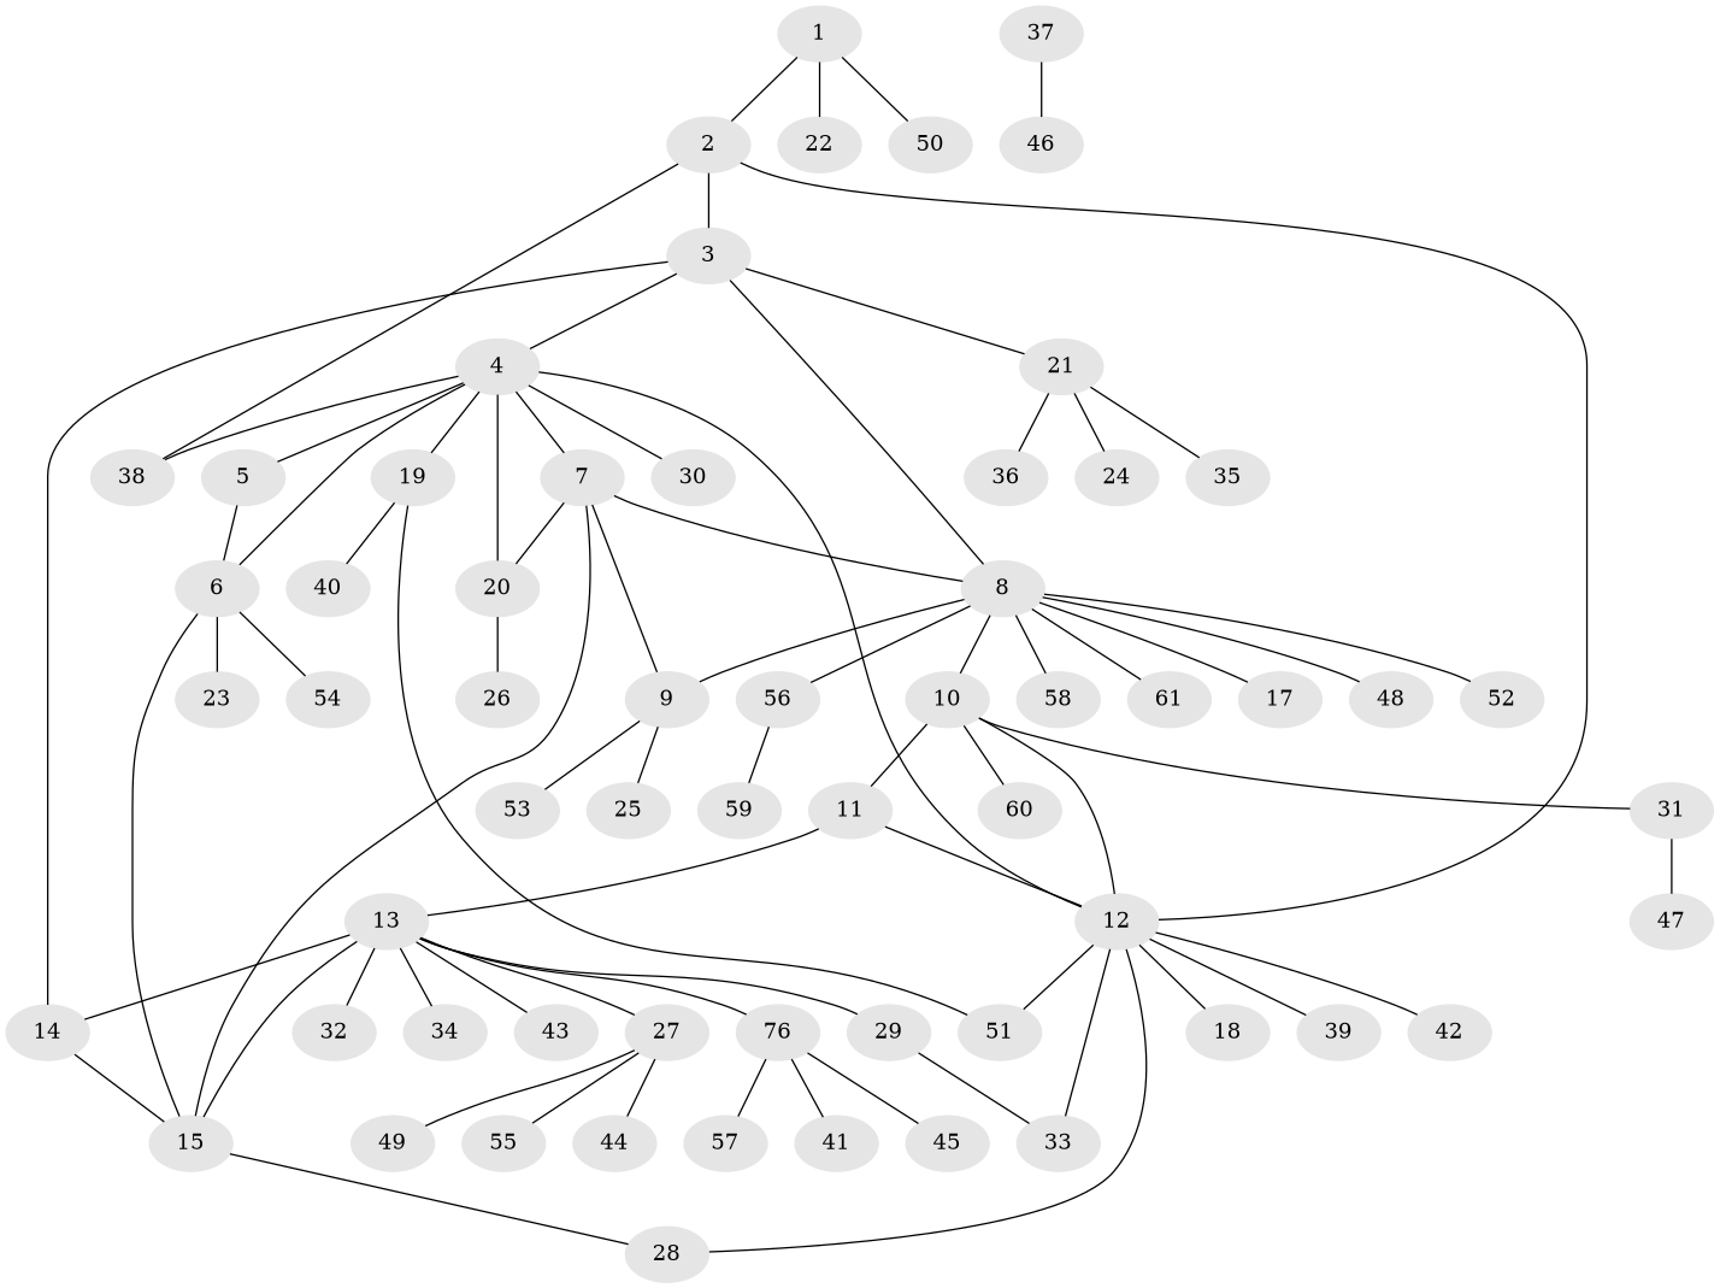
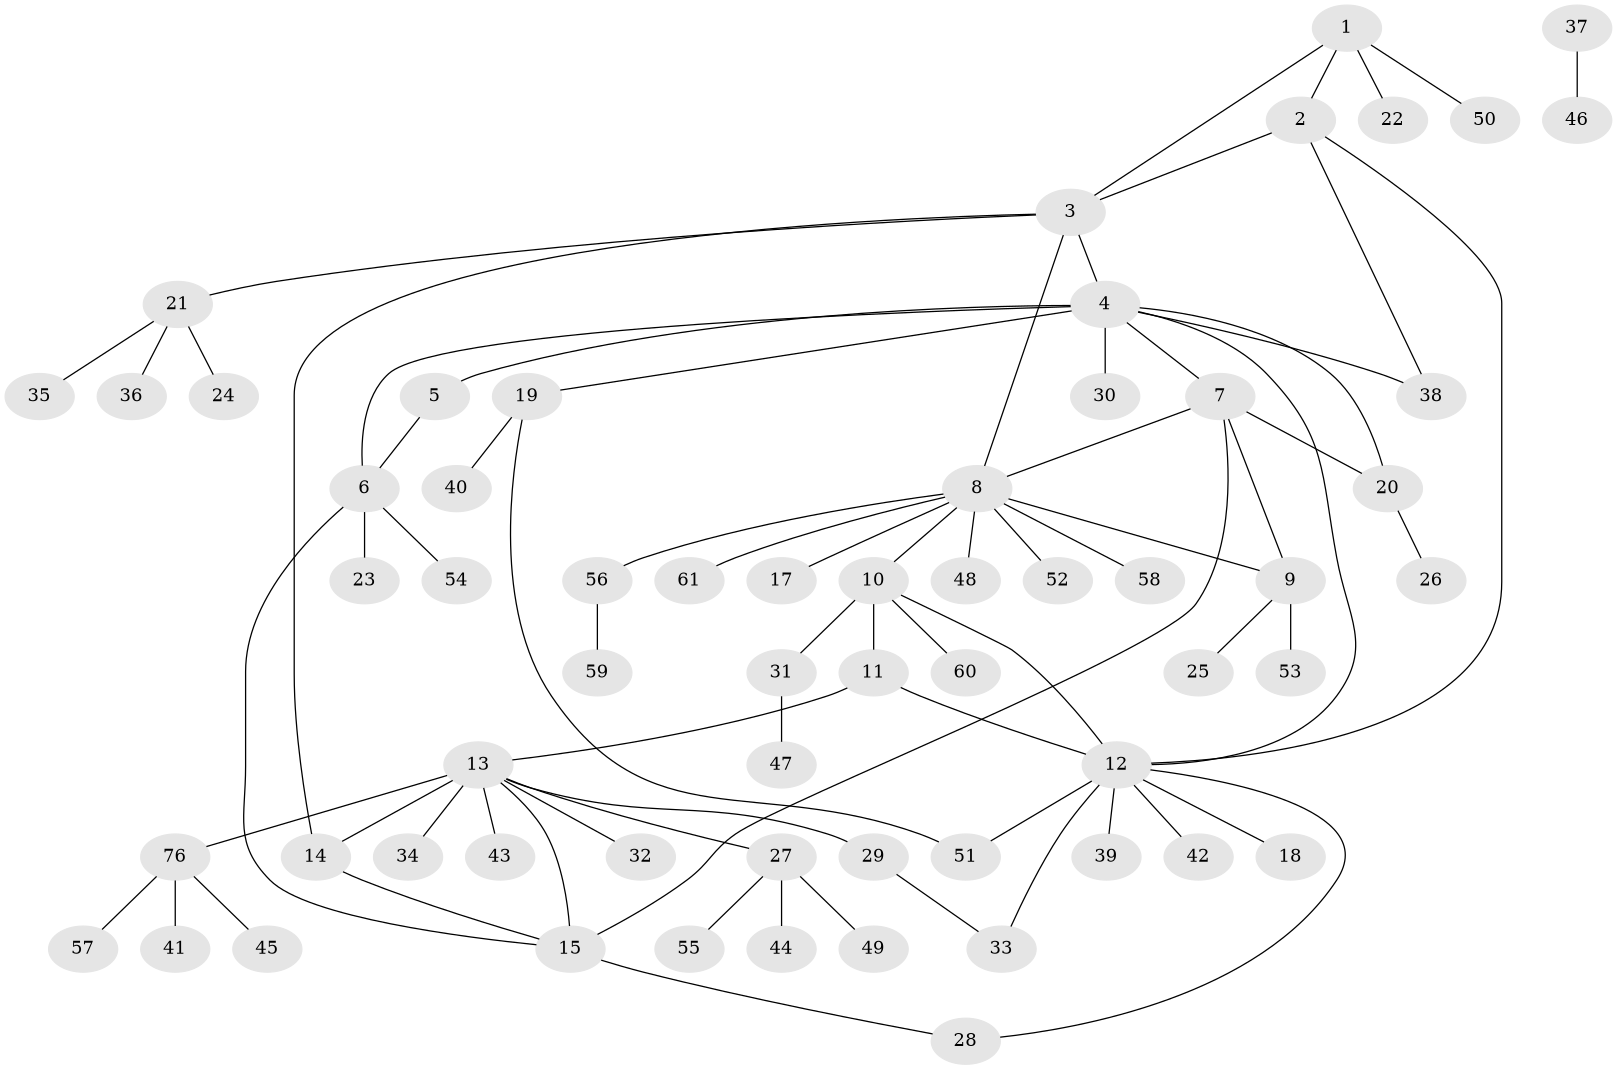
  graph {
    node [color=gray90 style=filled]
    1
    2
    3
    22
    50
    12
    38
    4
    8
    14
    21
    18
    28
    33
    39
    42
    51
    5
    6
    7
    19
    20
    30
    9
    10
    17
    48
    52
    56
    58
    61
    15
    24
    35
    36
    23
    54
    40
    26
    25
    53
    37
    46
    11
    31
    60
    59
    13
    47
    n50 [label=76]
    27
    29
    32
    34
    43
    41
    45
    57
    44
    49
    55
    1 -- 2
+   1 -- 3
    1 -- 22
    1 -- 50
    2 -- 3
    2 -- 12
    2 -- 38
    3 -- 4
    3 -- 8
    3 -- 14
    3 -- 21
    12 -- 18
    12 -- 28
    12 -- 33
    12 -- 39
    12 -- 42
    12 -- 51
    4 -- 12
    4 -- 38
    4 -- 5
    4 -- 6
    4 -- 7
    4 -- 19
    4 -- 20
    4 -- 30
    8 -- 9
    8 -- 10
    8 -- 17
    8 -- 48
    8 -- 52
    8 -- 56
    8 -- 58
    8 -- 61
    14 -- 15
    21 -- 24
    21 -- 35
    21 -- 36
    5 -- 6
    6 -- 15
    6 -- 23
    6 -- 54
    7 -- 8
    7 -- 20
    7 -- 9
    7 -- 15
    19 -- 51
    19 -- 40
    20 -- 26
    9 -- 25
    9 -- 53
    10 -- 12
    10 -- 11
    10 -- 31
    10 -- 60
    56 -- 59
    15 -- 28
    37 -- 46
    11 -- 12
    11 -- 13
    31 -- 47
    13 -- 14
    13 -- 15
    13 -- n50
    13 -- 27
    13 -- 29
    13 -- 32
    13 -- 34
    13 -- 43
    n50 -- 41
    n50 -- 45
    n50 -- 57
    27 -- 44
    27 -- 49
    27 -- 55
    29 -- 33
  }
